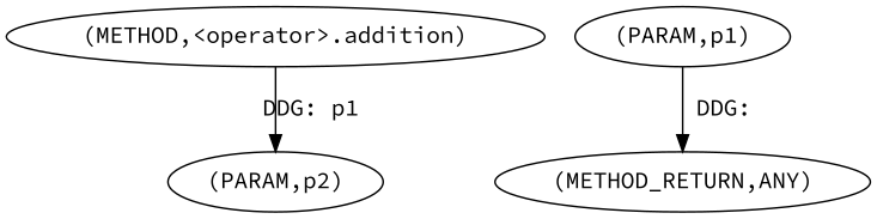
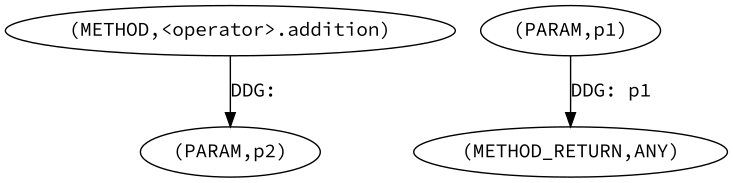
  digraph {
    fontname="Source Code Pro"
    node [fontname="Source Code Pro"]
    edge [fontname="Source Code Pro"]
    n1 [label="(METHOD,&lt;operator&gt;.addition)"]
    n2 [label="(PARAM,p2)"]
    n3 [label="(PARAM,p1)"]
    n4 [label="(METHOD_RETURN,ANY)"]
-   n1 -> n2 [label="DDG: p1"]
-   n3 -> n4 [label="DDG: "]
+   n1 -> n2 [label="DDG: "]
+   n3 -> n4 [label="DDG: p1"]
  }
